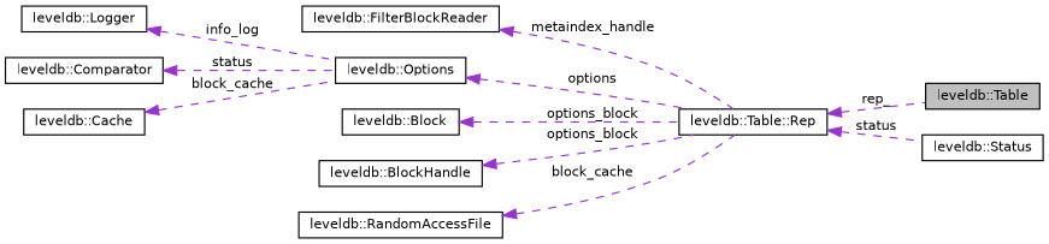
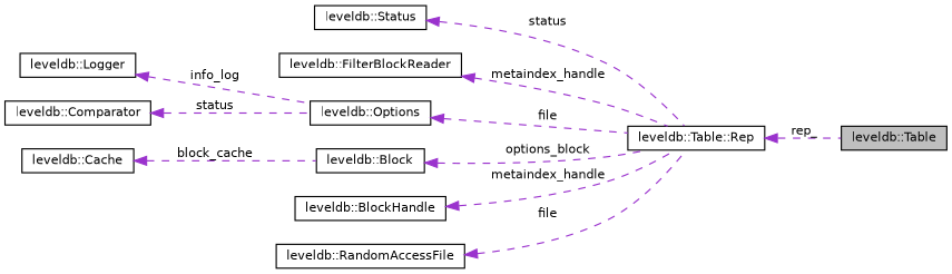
  digraph {
    rankdir=LR
    node [color=black fillcolor=white fontname=Helvetica fontsize=10 shape=record style=filled]
    edge [color=darkorchid3 dir=back fontname=Helvetica fontsize=10 labelfontname=Helvetica labelfontsize=10 style=dashed]
    n1 [fillcolor=grey75 fontcolor=black height=0.2 label="leveldb::Table" width=0.4]
    n2 [height=0.2 label="leveldb::Table::Rep" width=0.4]
    n3 [height=0.2 label="leveldb::Status" width=0.4]
    n4 [height=0.2 label="leveldb::FilterBlockReader" width=0.4]
    n5 [height=0.2 label="leveldb::Options" width=0.4]
    n6 [height=0.2 label="leveldb::Logger" width=0.4]
    n7 [height=0.2 label="leveldb::Comparator" width=0.4]
    n8 [height=0.2 label="leveldb::Cache" width=0.4]
    n9 [height=0.2 label="leveldb::Block" width=0.4]
    n10 [height=0.2 label="leveldb::BlockHandle" width=0.4]
    n11 [height=0.2 label="leveldb::RandomAccessFile" width=0.4]
    n2 -> n1 [label=" rep_"]
-   n2 -> n3 [label=" status"]
+   n3 -> n2 [label=" status"]
    n4 -> n2 [label=" metaindex_handle"]
-   n5 -> n2 [label=" options"]
+   n5 -> n2 [label=" file"]
    n6 -> n5 [label=" info_log"]
    n7 -> n5 [label=" status"]
-   n8 -> n5 [label=" block_cache"]
+   n8 -> n9 [label=" block_cache"]
    n9 -> n2 [label=" options_block"]
-   n10 -> n2 [label=" options_block"]
-   n11 -> n2 [label=" block_cache"]
+   n10 -> n2 [label=" metaindex_handle"]
+   n11 -> n2 [label=" file"]
  }
